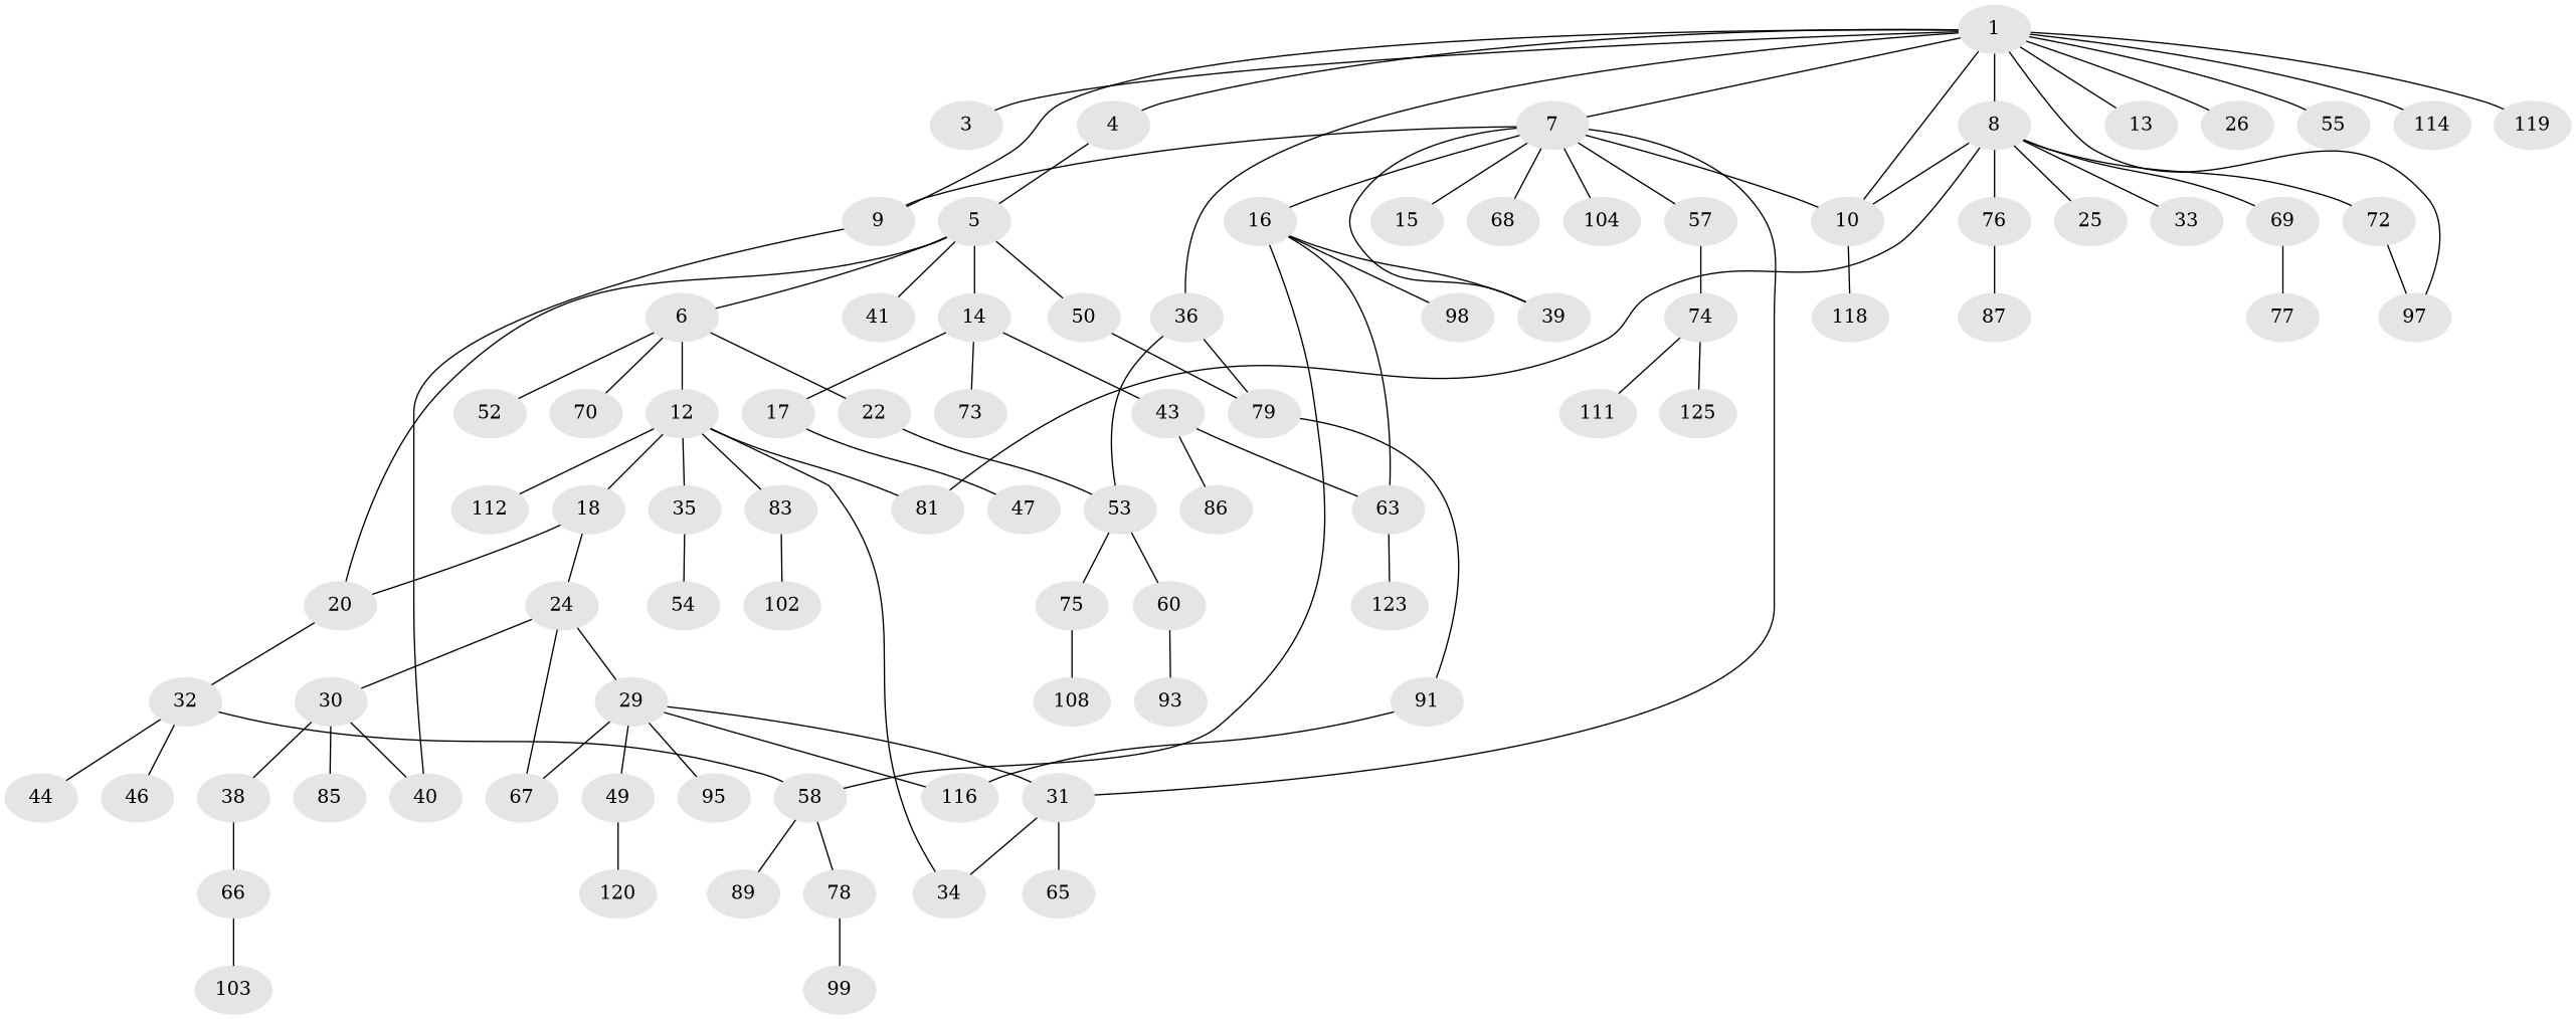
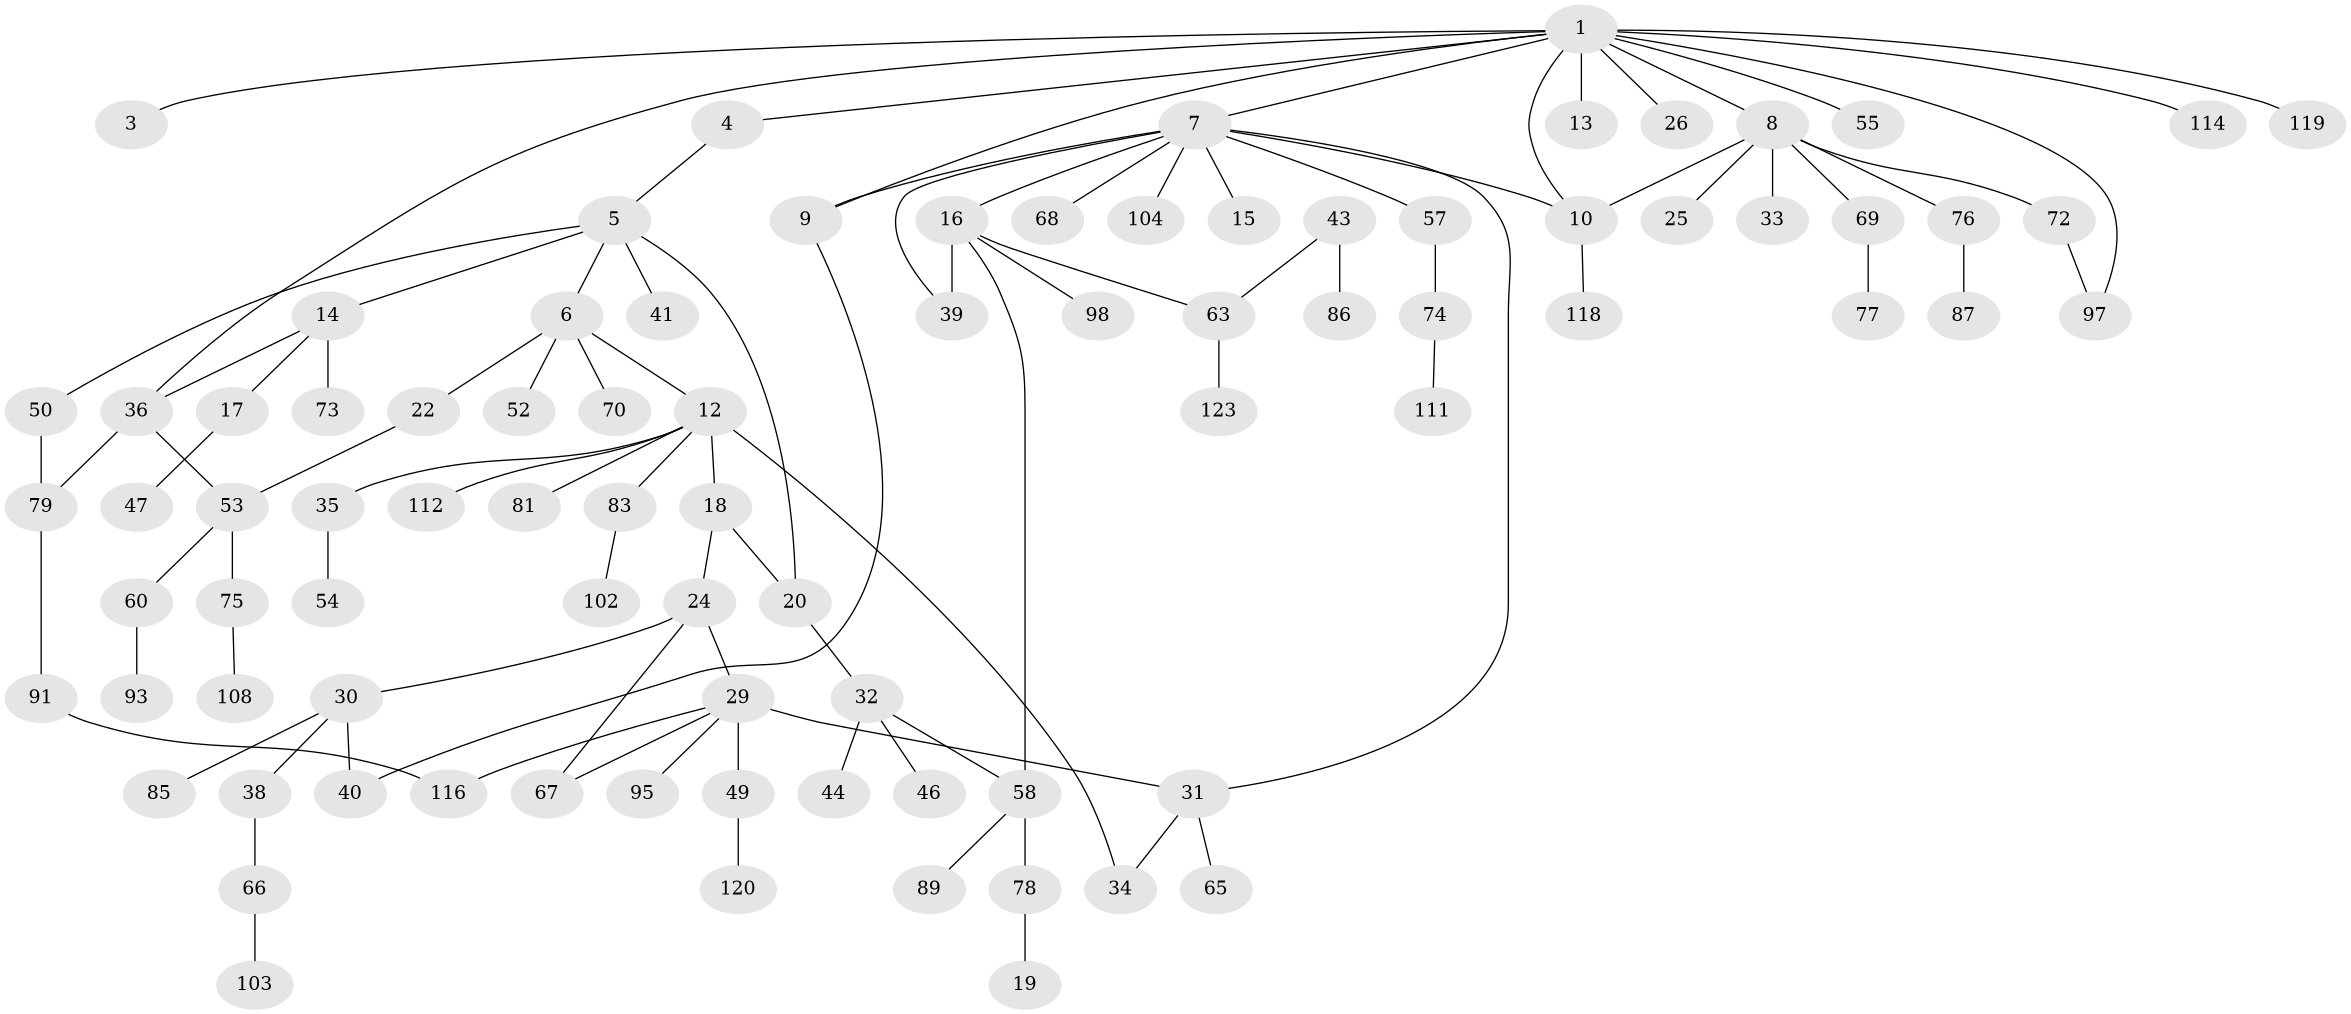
  graph {
    node [color=gray90 style=filled]
    1 [super="+2"]
    3
    4
    7 [super="+11"]
    8 [super="+62"]
    9 [super="+115"]
    10 [super="+19"]
    13
    26
    n10 [label=36]
    55
    97 [super="+124"]
    114
    119
    5 [super="+42"]
    15 [super="+59"]
    16 [super="+27"]
    31 [super="+82"]
    39 [super="+48"]
    57 [super="+105"]
    68
    104
    25
    33
    69
    72
    76
    81 [super="+121"]
    40
    118
    53 [super="+96"]
    79 [super="+84"]
    6 [super="+21"]
    14 [super="+113"]
    20 [super="+94"]
    41
    50 [super="+71"]
    12 [super="+61"]
    22
    52
    70
    17 [super="+88"]
    43 [super="+80"]
    73
    32 [super="+36"]
    18 [super="+23"]
    34 [super="+117"]
    35
    83
    112
    58 [super="+90"]
    63 [super="+100"]
    98
    65
    74 [super="+92"]
    77
    87
    24
    54
    102
    47 [super="+109"]
    86
    78
    89
    123
    29 [super="+45"]
    30 [super="+64"]
    67 [super="+107"]
    44
    46
    60 [super="+110"]
    75
    49 [super="+106"]
    95
    116
    38 [super="+56"]
    85
    120
    66
    91 [super="+101"]
    103 [super="+122"]
    93
    108
    111
-   125
-   99
+   99 [label=19]
    1 -- 3
    1 -- 4
    1 -- 7
    1 -- 8
    1 -- 9
    1 -- 10
    1 -- 13
    1 -- 26
    1 -- n10
    1 -- 55
    1 -- 97
    1 -- 114
    1 -- 119
    4 -- 5
    7 -- 9
    7 -- 10
    7 -- 15
    7 -- 16
    7 -- 31
    7 -- 39
    7 -- 57
    7 -- 68
    7 -- 104
    8 -- 10
    8 -- 25
    8 -- 33
    8 -- 69
    8 -- 72
    8 -- 76
-   8 -- 81
    9 -- 40
    10 -- 118
    n10 -- 53
    n10 -- 79
    5 -- 6
    5 -- 14
    5 -- 20
    5 -- 41
    5 -- 50
    16 -- 39
    16 -- 58
    16 -- 63
    16 -- 98
    31 -- 34
    31 -- 65
    57 -- 74
    69 -- 77
    72 -- 97
    76 -- 87
    53 -- 60
    53 -- 75
    79 -- 91
    6 -- 12
    6 -- 22
    6 -- 52
    6 -- 70
    14 -- 17
-   14 -- 43
+   14 -- n10
    14 -- 73
    20 -- 32
    50 -- 79
    12 -- 81
    12 -- 18
    12 -- 34
    12 -- 35
    12 -- 83
    12 -- 112
    22 -- 53
    17 -- 47
    43 -- 63
    43 -- 86
    32 -- 58
    32 -- 44
    32 -- 46
    18 -- 20
    18 -- 24
    35 -- 54
    83 -- 102
    58 -- 78
    58 -- 89
    63 -- 123
    74 -- 111
-   74 -- 125
    24 -- 29
    24 -- 30
    24 -- 67
    78 -- 99
    29 -- 31
    29 -- 67
    29 -- 49
    29 -- 95
    29 -- 116
    30 -- 40
    30 -- 38
    30 -- 85
    60 -- 93
    75 -- 108
    49 -- 120
    38 -- 66
    66 -- 103
    91 -- 116
  }
